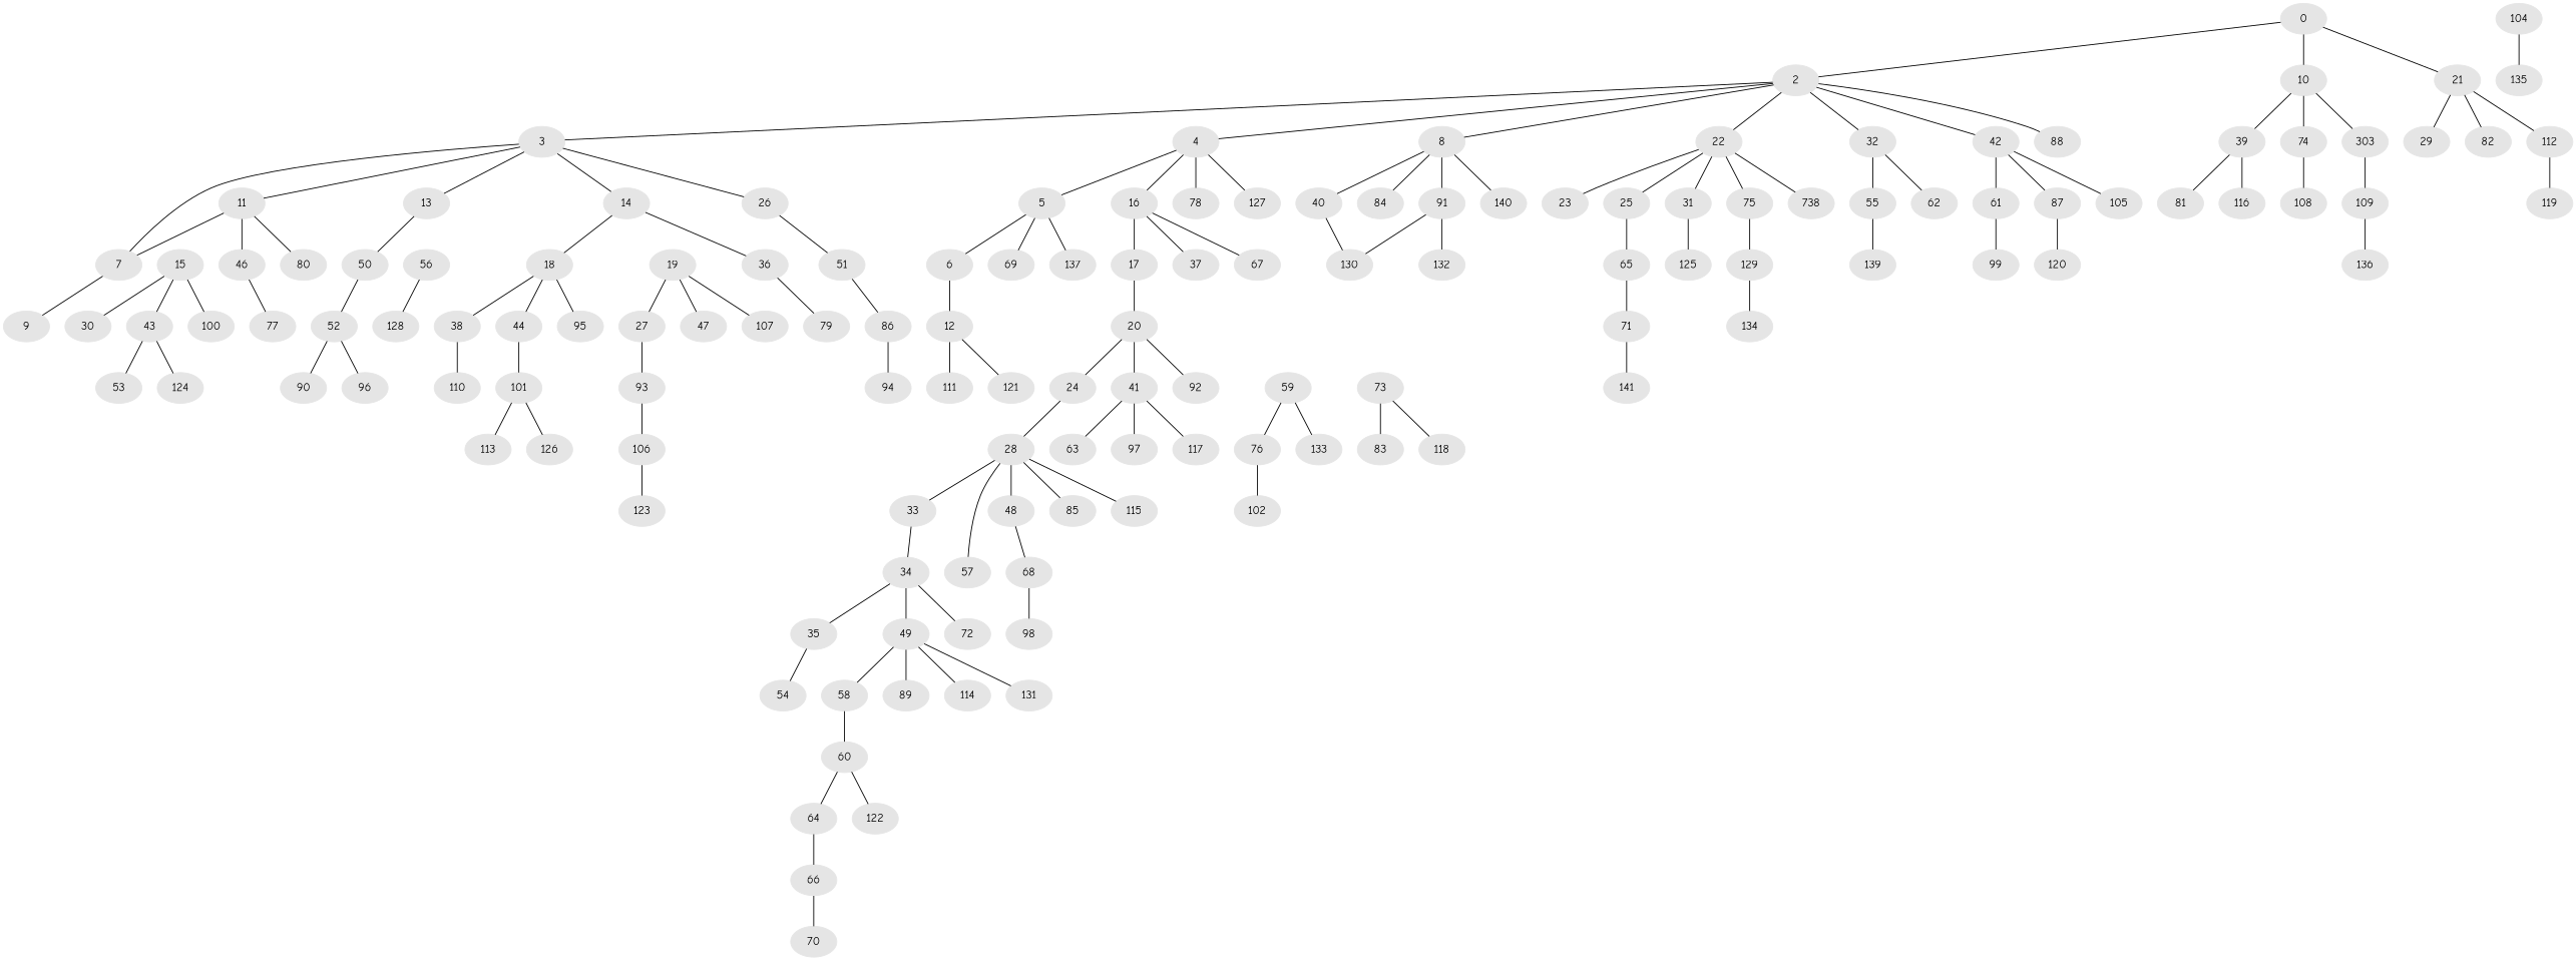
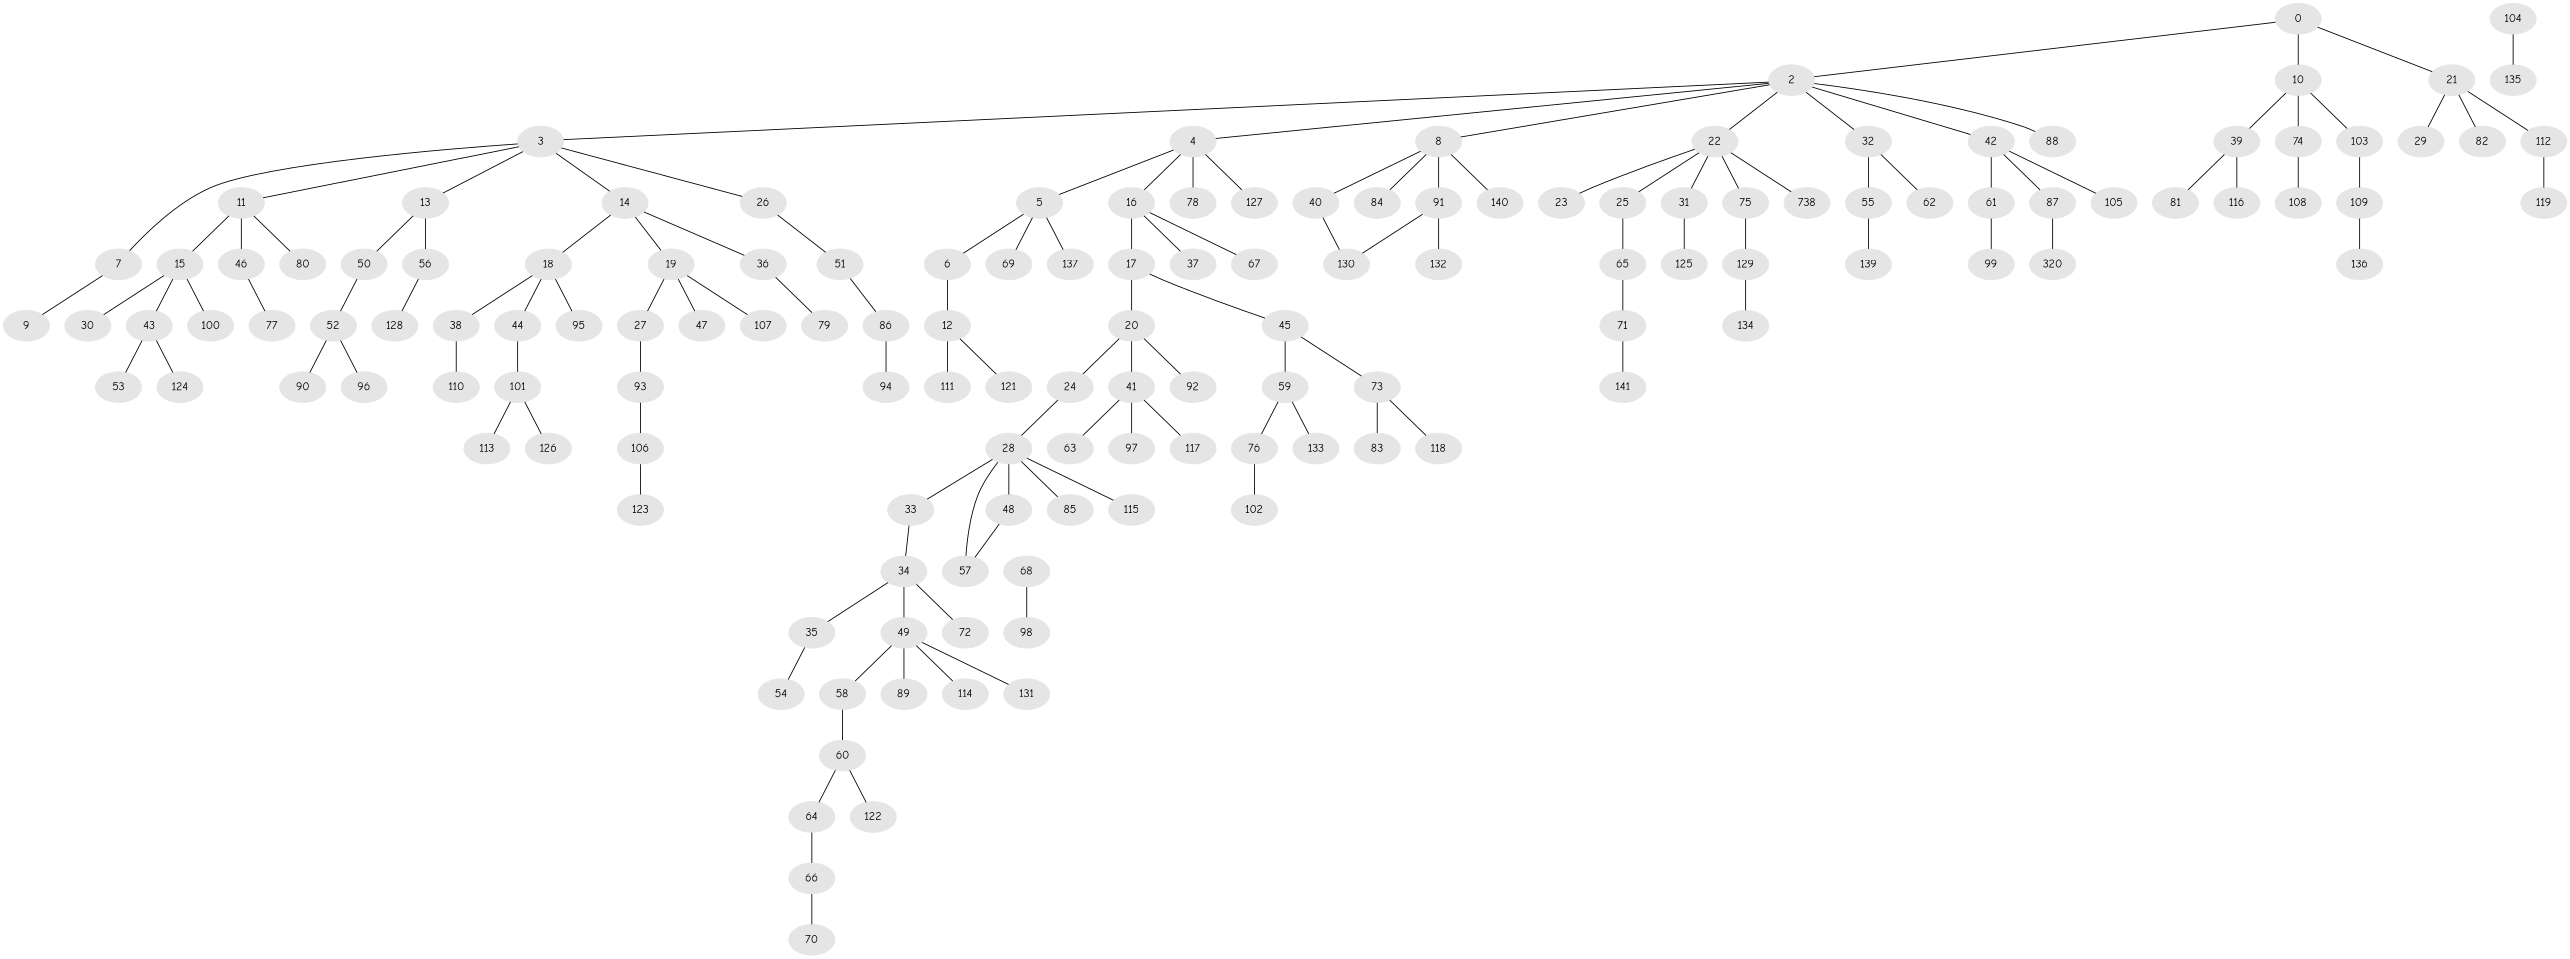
  graph {
    fontname="Comic Neue"
    node [color=gray90 fontname="Comic Neue" style=filled]
    edge [fontname="Comic Neue"]
    n1 [label=0]
    2
    10
    21
    3
    4
    8
    22
    32
    42
    88
    39
    74
-   103 [label=303]
+   103
    29
    82
    112
    7
    11
    13
    14
    26
    5
    16
    78
    127
    40
    84
    91
    140
    23
    25
    31
    75
    n35 [label=738]
    55
    62
    61
    87
    105
    9
    15
    46
    80
    50
    56
    18
    19
    36
    51
    6
    69
    137
    17
    37
    67
    12
    111
    121
    130
    132
    81
    116
    108
    109
    30
    43
    100
    77
    52
    128
    38
    44
    95
    27
    47
    107
    79
    53
    124
    20
+   45
    24
    41
    92
    59
    73
    110
    101
    93
    28
    63
    97
    117
    119
    65
    125
    129
    33
    48
    57
    85
    115
    71
    86
    106
    34
    68
    139
    35
    49
    72
    54
    58
    89
    114
    131
    99
-   120
+   120 [label=320]
    113
    126
    76
    133
    83
    118
    98
    60
    90
    96
    94
    64
    122
    102
    66
    70
    141
    134
    104
    135
    123
    136
    n1 -- 2
    n1 -- 10
    n1 -- 21
    2 -- 3
    2 -- 4
    2 -- 8
    2 -- 22
    2 -- 32
    2 -- 42
    2 -- 88
    10 -- 39
    10 -- 74
    10 -- 103
    21 -- 29
    21 -- 82
    21 -- 112
    3 -- 7
    3 -- 11
    3 -- 13
    3 -- 14
    3 -- 26
    4 -- 5
    4 -- 16
    4 -- 78
    4 -- 127
    8 -- 40
    8 -- 84
    8 -- 91
    8 -- 140
    22 -- 23
    22 -- 25
    22 -- 31
    22 -- 75
    22 -- n35
    32 -- 55
    32 -- 62
    42 -- 61
    42 -- 87
    42 -- 105
    39 -- 81
    39 -- 116
    74 -- 108
    103 -- 109
    112 -- 119
    7 -- 9
-   11 -- 7
+   11 -- 15
    11 -- 46
    11 -- 80
    13 -- 50
+   13 -- 56
    14 -- 18
+   14 -- 19
    14 -- 36
    26 -- 51
    5 -- 6
    5 -- 69
    5 -- 137
    16 -- 17
    16 -- 37
    16 -- 67
    40 -- 130
    91 -- 130
    91 -- 132
    25 -- 65
    31 -- 125
    75 -- 129
    55 -- 139
    61 -- 99
    87 -- 120
    15 -- 30
    15 -- 43
    15 -- 100
    46 -- 77
    50 -- 52
    56 -- 128
    18 -- 38
    18 -- 44
    18 -- 95
    19 -- 27
    19 -- 47
    19 -- 107
    36 -- 79
    51 -- 86
    6 -- 12
    17 -- 20
+   17 -- 45
    12 -- 111
    12 -- 121
    109 -- 136
    43 -- 53
    43 -- 124
    52 -- 90
    52 -- 96
    38 -- 110
    44 -- 101
    27 -- 93
    20 -- 24
    20 -- 41
    20 -- 92
+   45 -- 59
+   45 -- 73
    24 -- 28
    41 -- 63
    41 -- 97
    41 -- 117
    59 -- 76
    59 -- 133
    73 -- 83
    73 -- 118
    101 -- 113
    101 -- 126
    93 -- 106
    28 -- 33
    28 -- 48
    28 -- 57
    28 -- 85
    28 -- 115
    65 -- 71
    129 -- 134
    33 -- 34
-   48 -- 68
+   48 -- 57
    71 -- 141
    86 -- 94
    106 -- 123
    34 -- 35
    34 -- 49
    34 -- 72
    68 -- 98
    35 -- 54
    49 -- 58
    49 -- 89
    49 -- 114
    49 -- 131
    58 -- 60
    76 -- 102
    60 -- 64
    60 -- 122
    64 -- 66
    66 -- 70
    104 -- 135
  }
